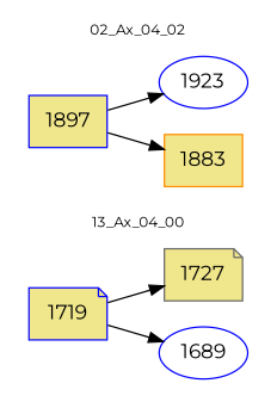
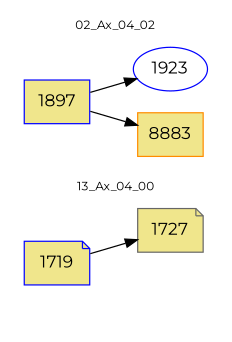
  digraph {
    fontname=Montserrat
    rankdir=LR
    node [color=blue fillcolor=khaki fontname=Montserrat shape=note style=filled]
    edge [color=black fontname=Montserrat]
    n1 [label=1719]
-   n2 [fillcolor=white label=1689 shape=ellipse]
    n3 [color=gray40 label=1727]
    n4 [label=1897 shape=box]
-   n5 [color=darkorange label=1883 shape=box]
+   n5 [color=darkorange label=8883 shape=box]
    n6 [fillcolor=white label=1923 shape=ellipse]
    subgraph cluster_1 {
      color=white
      fontsize=10
      label="13_Ax_04_00"
      n1
-     n2
      n3
    }
    subgraph cluster_2 {
      color=white
      fontsize=10
      label="02_Ax_04_02"
      n4
      n5
      n6
    }
-   n1 -> n2
    n1 -> n3
    n4 -> n5
    n4 -> n6
  }
